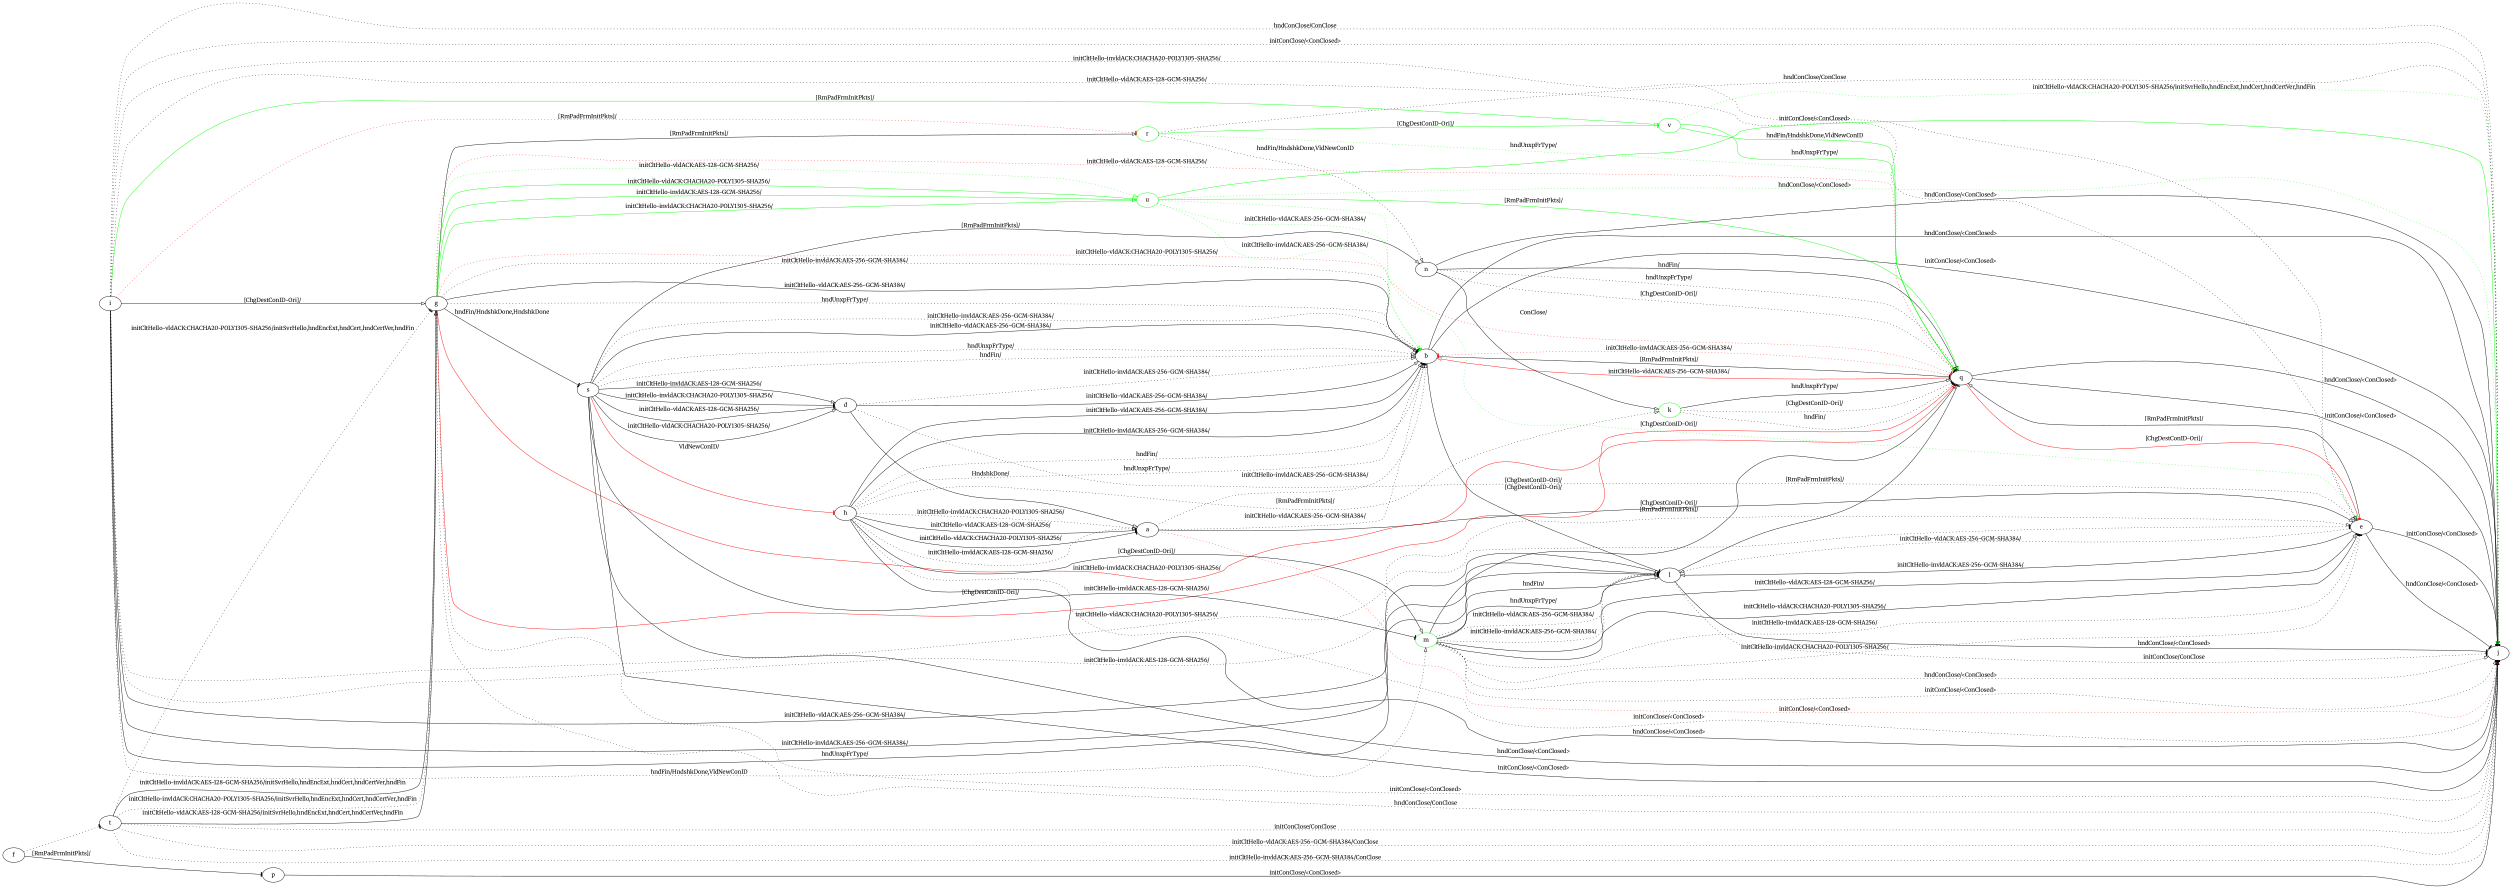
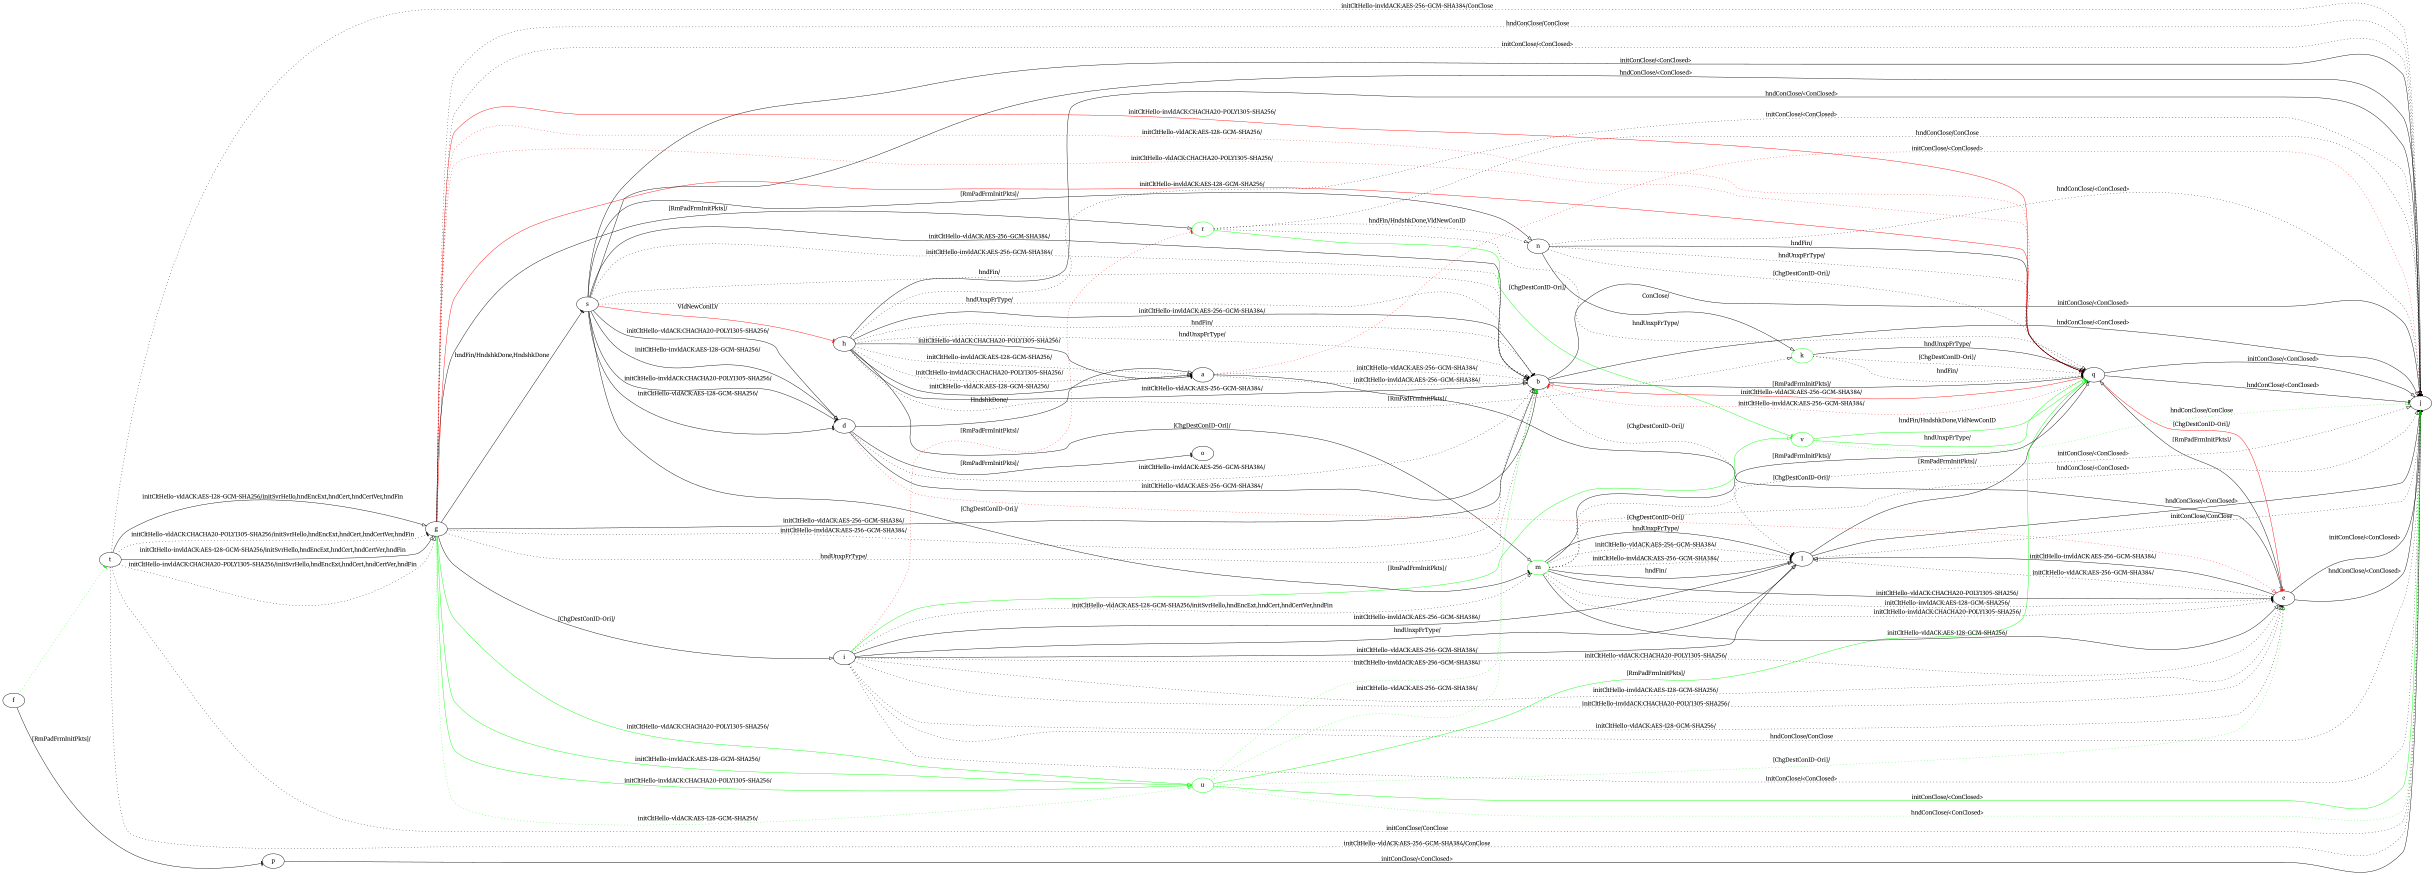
  digraph {
    fontname=Merriweather
    rankdir=LR
    node [fontname=Merriweather]
    edge [arrowhead=onormal fontname=Merriweather style=solid]
    a
    b
    e
    j
    l
    q
    d
+   o
    f
    t
    p
    g
    i
    r [color=green]
    s
    u [color=green]
    m [color=green]
    v [color=green]
    n
    h
    k [color=green]
    a -> b [label="initCltHello-vldACK:AES-256-GCM-SHA384/ " style=dotted]
    a -> b [label="initCltHello-invldACK:AES-256-GCM-SHA384/ " style=dotted]
    a -> e [label="[ChgDestConID-Ori]/ "]
    a -> j [color=red label="initConClose/<ConClosed> " style=dotted]
    b -> j [arrowhead=tee label="initConClose/<ConClosed> "]
    b -> j [label="hndConClose/<ConClosed> "]
-   b -> l [arrowhead=tee label="[ChgDestConID-Ori]/ "]
+   b -> l [arrowhead=tee label="[ChgDestConID-Ori]/ " style=dotted]
    b -> q [arrowhead=tee label="[RmPadFrmInitPkts]/ "]
    e -> j [label="initConClose/<ConClosed> "]
    e -> j [arrowhead=tee label="hndConClose/<ConClosed> "]
    e -> l [label="initCltHello-vldACK:AES-256-GCM-SHA384/ " style=dotted]
    e -> l [label="initCltHello-invldACK:AES-256-GCM-SHA384/ "]
    e -> q [label="[RmPadFrmInitPkts]/ "]
    l -> j [arrowhead=tee label="initConClose/ConClose " style=dotted]
    l -> j [arrowhead=tee label="hndConClose/<ConClosed> "]
    l -> q [arrowhead=tee label="[RmPadFrmInitPkts]/ "]
    q -> b [color=red label="initCltHello-vldACK:AES-256-GCM-SHA384/ "]
    q -> b [arrowhead=tee color=red label="initCltHello-invldACK:AES-256-GCM-SHA384/ " style=dotted]
    q -> e [arrowhead=tee color=red label="[ChgDestConID-Ori]/ "]
    q -> j [label="initConClose/<ConClosed> "]
    q -> j [arrowhead=tee label="hndConClose/<ConClosed> "]
    d -> a [label="HndshkDone/ "]
    d -> b [label="initCltHello-vldACK:AES-256-GCM-SHA384/ "]
    d -> b [label="initCltHello-invldACK:AES-256-GCM-SHA384/ " style=dotted]
-   d -> e [label="[ChgDestConID-Ori]/ " style=dotted]
-   f -> t [arrowhead=tee style=dotted]
+   d -> e [label="[ChgDestConID-Ori]/ " style=dotted color=red]
+   d -> o [arrowhead=tee label="[RmPadFrmInitPkts]/ "]
+   f -> t [arrowhead=tee style=dotted color=green]
    f -> p [arrowhead=tee label="[RmPadFrmInitPkts]/ "]
    t -> j [arrowhead=tee label="initConClose/ConClose " style=dotted]
    t -> j [arrowhead=tee label="initCltHello-vldACK:AES-256-GCM-SHA384/ConClose " style=dotted]
    t -> j [arrowhead=tee label="initCltHello-invldACK:AES-256-GCM-SHA384/ConClose " style=dotted]
    t -> g [label="initCltHello-vldACK:AES-128-GCM-SHA256/initSvrHello,hndEncExt,hndCert,hndCertVer,hndFin "]
    t -> g [arrowhead=tee label="initCltHello-vldACK:CHACHA20-POLY1305-SHA256/initSvrHello,hndEncExt,hndCert,hndCertVer,hndFin " style=dotted]
    t -> g [label="initCltHello-invldACK:AES-128-GCM-SHA256/initSvrHello,hndEncExt,hndCert,hndCertVer,hndFin "]
    t -> g [label="initCltHello-invldACK:CHACHA20-POLY1305-SHA256/initSvrHello,hndEncExt,hndCert,hndCertVer,hndFin " style=dotted]
    p -> j [arrowhead=tee label="initConClose/<ConClosed> "]
    g -> b [label="initCltHello-vldACK:AES-256-GCM-SHA384/ "]
    g -> b [arrowhead=tee label="initCltHello-invldACK:AES-256-GCM-SHA384/ " style=dotted]
    g -> b [label="hndUnxpFrType/ " style=dotted]
    g -> j [label="initConClose/<ConClosed> " style=dotted]
    g -> j [arrowhead=tee label="hndConClose/ConClose " style=dotted]
    g -> q [color=red label="initCltHello-vldACK:AES-128-GCM-SHA256/ " style=dotted]
    g -> q [arrowhead=tee color=red label="initCltHello-vldACK:CHACHA20-POLY1305-SHA256/ " style=dotted]
    g -> q [color=red label="initCltHello-invldACK:AES-128-GCM-SHA256/ "]
    g -> q [arrowhead=tee color=red label="initCltHello-invldACK:CHACHA20-POLY1305-SHA256/ "]
-   i -> g [label="[ChgDestConID-Ori]/ "]
+   g -> i [label="[ChgDestConID-Ori]/ "]
    g -> r [label="[RmPadFrmInitPkts]/ "]
    g -> s [arrowhead=tee label="hndFin/HndshkDone,HndshkDone "]
    g -> u [color=green label="initCltHello-vldACK:AES-128-GCM-SHA256/ " style=dotted]
    g -> u [color=green label="initCltHello-vldACK:CHACHA20-POLY1305-SHA256/ "]
    g -> u [color=green label="initCltHello-invldACK:AES-128-GCM-SHA256/ "]
    g -> u [color=green label="initCltHello-invldACK:CHACHA20-POLY1305-SHA256/ "]
    i -> e [label="initCltHello-vldACK:AES-128-GCM-SHA256/ " style=dotted]
    i -> e [label="initCltHello-vldACK:CHACHA20-POLY1305-SHA256/ " style=dotted]
    i -> e [arrowhead=tee label="initCltHello-invldACK:AES-128-GCM-SHA256/ " style=dotted]
    i -> e [label="initCltHello-invldACK:CHACHA20-POLY1305-SHA256/ " style=dotted]
    i -> j [label="initConClose/<ConClosed> " style=dotted]
    i -> j [label="hndConClose/ConClose " style=dotted]
    i -> l [label="initCltHello-vldACK:AES-256-GCM-SHA384/ "]
    i -> l [label="initCltHello-invldACK:AES-256-GCM-SHA384/ "]
    i -> l [label="hndUnxpFrType/ "]
    i -> r [arrowhead=tee color=red label="[RmPadFrmInitPkts]/ " style=dotted]
-   i -> m [label="hndFin/HndshkDone,VldNewConID " style=dotted]
+   i -> m [label="initCltHello-vldACK:AES-128-GCM-SHA256/initSvrHello,hndEncExt,hndCert,hndCertVer,hndFin " style=dotted]
    i -> v [color=green label="[RmPadFrmInitPkts]/ "]
    r -> j [arrowhead=tee label="hndConClose/ConClose " style=dotted]
-   r -> q [label="hndUnxpFrType/ " style=dotted color=green]
+   r -> q [label="hndUnxpFrType/ " style=dotted]
    r -> v [arrowhead=tee color=green label="[ChgDestConID-Ori]/ "]
    r -> n [label="hndFin/HndshkDone,VldNewConID " style=dotted]
    s -> b [arrowhead=tee label="initCltHello-vldACK:AES-256-GCM-SHA384/ "]
    s -> b [arrowhead=tee label="initCltHello-invldACK:AES-256-GCM-SHA384/ " style=dotted]
    s -> b [label="hndFin/ " style=dotted]
    s -> b [label="hndUnxpFrType/ " style=dotted]
    s -> j [label="initConClose/<ConClosed> "]
    s -> j [label="hndConClose/<ConClosed> "]
    s -> d [arrowhead=tee label="initCltHello-vldACK:AES-128-GCM-SHA256/ "]
    s -> d [label="initCltHello-vldACK:CHACHA20-POLY1305-SHA256/ "]
    s -> d [label="initCltHello-invldACK:AES-128-GCM-SHA256/ "]
    s -> d [arrowhead=tee label="initCltHello-invldACK:CHACHA20-POLY1305-SHA256/ "]
    s -> m [arrowhead=tee label="[ChgDestConID-Ori]/ "]
    s -> n [label="[RmPadFrmInitPkts]/ "]
    s -> h [arrowhead=tee color=red label="VldNewConID/ "]
    u -> b [arrowhead=tee color=green label="initCltHello-vldACK:AES-256-GCM-SHA384/ " style=dotted]
    u -> b [color=green label="initCltHello-invldACK:AES-256-GCM-SHA384/ " style=dotted]
    u -> e [color=green label="[ChgDestConID-Ori]/ " style=dotted]
    u -> j [color=green label="initConClose/<ConClosed> "]
    u -> j [color=green label="hndConClose/<ConClosed> " style=dotted]
-   u -> q [color=green label="[RmPadFrmInitPkts]/ "]
+   u -> q [arrowhead=tee color=green label="[RmPadFrmInitPkts]/ "]
    m -> e [label="initCltHello-vldACK:AES-128-GCM-SHA256/ "]
    m -> e [arrowhead=tee label="initCltHello-vldACK:CHACHA20-POLY1305-SHA256/ "]
    m -> e [arrowhead=tee label="initCltHello-invldACK:AES-128-GCM-SHA256/ " style=dotted]
    m -> e [arrowhead=tee label="initCltHello-invldACK:CHACHA20-POLY1305-SHA256/ " style=dotted]
    m -> j [label="initConClose/<ConClosed> " style=dotted]
    m -> j [label="hndConClose/<ConClosed> " style=dotted]
    m -> l [arrowhead=tee label="initCltHello-vldACK:AES-256-GCM-SHA384/ " style=dotted]
    m -> l [arrowhead=tee label="initCltHello-invldACK:AES-256-GCM-SHA384/ " style=dotted]
    m -> l [label="hndFin/ "]
    m -> l [arrowhead=tee label="hndUnxpFrType/ "]
    m -> q [label="[RmPadFrmInitPkts]/ "]
-   v -> j [color=green label="initCltHello-vldACK:CHACHA20-POLY1305-SHA256/initSvrHello,hndEncExt,hndCert,hndCertVer,hndFin " style=dotted]
+   v -> j [color=green label="hndConClose/ConClose " style=dotted]
    v -> q [color=green label="hndFin/HndshkDone,VldNewConID "]
    v -> q [arrowhead=tee color=green label="hndUnxpFrType/ "]
-   n -> j [arrowhead=tee label="hndConClose/<ConClosed> "]
+   n -> j [arrowhead=tee label="hndConClose/<ConClosed> " style=dotted]
    n -> q [label="hndFin/ "]
    n -> q [label="hndUnxpFrType/ " style=dotted]
    n -> q [arrowhead=tee label="[ChgDestConID-Ori]/ " style=dotted]
    n -> k [label="ConClose/ "]
    h -> a [arrowhead=tee label="initCltHello-vldACK:AES-128-GCM-SHA256/ "]
    h -> a [arrowhead=tee label="initCltHello-vldACK:CHACHA20-POLY1305-SHA256/ "]
    h -> a [label="initCltHello-invldACK:AES-128-GCM-SHA256/ " style=dotted]
    h -> a [label="initCltHello-invldACK:CHACHA20-POLY1305-SHA256/ " style=dotted]
    h -> b [label="initCltHello-vldACK:AES-256-GCM-SHA384/ "]
    h -> b [arrowhead=tee label="initCltHello-invldACK:AES-256-GCM-SHA384/ "]
    h -> b [arrowhead=tee label="hndFin/ " style=dotted]
    h -> b [label="hndUnxpFrType/ " style=dotted]
    h -> j [label="initConClose/<ConClosed> " style=dotted]
    h -> j [arrowhead=tee label="hndConClose/<ConClosed> "]
    h -> m [label="[ChgDestConID-Ori]/ "]
    h -> k [label="[RmPadFrmInitPkts]/ " style=dotted]
    k -> q [arrowhead=tee label="hndFin/ " style=dotted]
    k -> q [label="hndUnxpFrType/ "]
    k -> q [arrowhead=tee label="[ChgDestConID-Ori]/ " style=dotted]
  }
